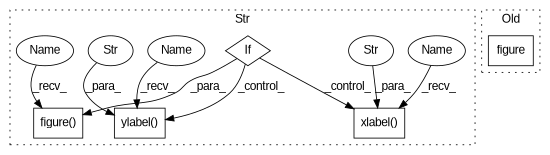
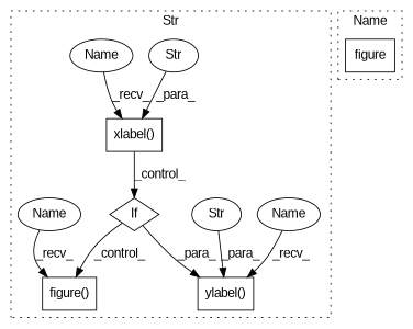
  digraph {
    fontname="Liberation Sans"
    node [a=75 fontname="Liberation Sans" l=3 s=527 shape=ellipse]
    edge [fontname="Liberation Sans"]
    n1 [l="11,1" label="ylabel()" s="700,720" shape=box]
    n2 [a=66 l=9 label=Str s=711]
    n3 [l="11,1" label="xlabel()" s="667,686" shape=box]
    n4 [a=66 l=8 label=Str s=678]
    n5 [a=96 label=If s=495 shape=diamond]
    n6 [l=26 label="figure()" shape=box]
    n7 [a=87 label=Name s=667]
    n8 [a=87 label=Name]
    n9 [a=87 label=Name s=700]
    n10 [a=93 l=7 label=figure s=556 shape=box]
    subgraph cluster_1 {
      label=Str
      style=dotted
      n1
      n2
      n3
      n4
      n5
      n6
      n7
      n8
      n9
    }
    subgraph cluster_2 {
-     label=Old
+     label=Name
      style=dotted
      n10
    }
    n2 -> n1 [label=_para_]
    n4 -> n3 [label=_para_]
-   n5 -> n1 [label=_control_]
-   n5 -> n3 [label=_control_]
-   n5 -> n6 [label=_para_]
+   n5 -> n1 [label=_para_]
+   n3 -> n5 [label=_control_]
+   n5 -> n6 [label=_control_]
    n7 -> n3 [label=_recv_]
    n8 -> n6 [label=_recv_]
    n9 -> n1 [label=_recv_]
  }
